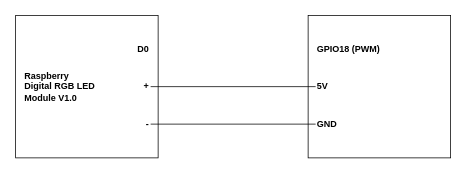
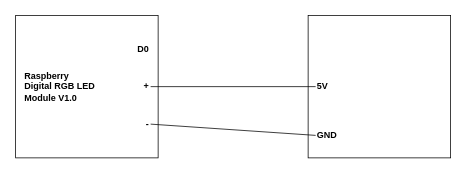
  <mxCell id="0" />
  <mxCell id="1" parent="0" />
  <mxCell id="2" value="" style="whiteSpace=wrap;html=1;aspect=fixed;" vertex="1" parent="1"><mxGeometry x="20" y="20" width="190" height="190" as="geometry" /></mxCell>
  <mxCell id="3" value="Raspberry&lt;br&gt;Digital RGB LED Module V1.0" style="text;html=1;strokeColor=none;fillColor=none;align=left;verticalAlign=middle;whiteSpace=wrap;rounded=0;fontStyle=1" vertex="1" parent="1"><mxGeometry x="30" y="95" width="110" height="40" as="geometry" /></mxCell>
  <mxCell id="4" value="-" style="text;html=1;strokeColor=none;fillColor=none;align=right;verticalAlign=middle;whiteSpace=wrap;rounded=0;fontStyle=1" vertex="1" parent="1"><mxGeometry x="140" y="150" width="60" height="30" as="geometry" /></mxCell>
  <mxCell id="5" value="+" style="text;html=1;strokeColor=none;fillColor=none;align=right;verticalAlign=middle;whiteSpace=wrap;rounded=0;fontStyle=1" vertex="1" parent="1"><mxGeometry x="140" y="100" width="60" height="30" as="geometry" /></mxCell>
  <mxCell id="6" value="D0" style="text;html=1;strokeColor=none;fillColor=none;align=right;verticalAlign=middle;whiteSpace=wrap;rounded=0;fontStyle=1" vertex="1" parent="1"><mxGeometry x="140" y="50" width="60" height="30" as="geometry" /></mxCell>
  <mxCell id="7" value="" style="whiteSpace=wrap;html=1;aspect=fixed;" vertex="1" parent="1"><mxGeometry x="410" y="20" width="190" height="190" as="geometry" /></mxCell>
- <mxCell id="8" value="GPIO18 (PWM)" style="text;html=1;strokeColor=none;fillColor=none;align=left;verticalAlign=middle;whiteSpace=wrap;rounded=0;fontStyle=1" vertex="1" parent="1"><mxGeometry x="420" y="50" width="90" height="30" as="geometry" /></mxCell>
  <mxCell id="9" value="5V" style="text;html=1;strokeColor=none;fillColor=none;align=left;verticalAlign=middle;whiteSpace=wrap;rounded=0;fontStyle=1" vertex="1" parent="1"><mxGeometry x="420" y="100" width="60" height="30" as="geometry" /></mxCell>
- <mxCell id="10" value="GND" style="text;html=1;strokeColor=none;fillColor=none;align=left;verticalAlign=middle;whiteSpace=wrap;rounded=0;fontStyle=1" vertex="1" parent="1"><mxGeometry x="420" y="150" width="60" height="30" as="geometry" /></mxCell>
+ <mxCell id="10" value="GND" style="text;html=1;strokeColor=none;fillColor=none;align=left;verticalAlign=middle;whiteSpace=wrap;rounded=0;fontStyle=1" vertex="1" parent="1"><mxGeometry x="420" y="165" width="60" height="30" as="geometry" /></mxCell>
  <mxCell id="11" value="" style="endArrow=none;html=1;rounded=0;exitX=1;exitY=0.5;exitDx=0;exitDy=0;entryX=0;entryY=0.5;entryDx=0;entryDy=0;" edge="1" parent="1" source="5" target="9"><mxGeometry width="50" height="50" relative="1" as="geometry"><mxPoint x="210" y="75" as="sourcePoint" /><mxPoint x="370" y="150" as="targetPoint" /></mxGeometry></mxCell>
  <mxCell id="12" value="" style="endArrow=none;html=1;rounded=0;entryX=0;entryY=0.5;entryDx=0;entryDy=0;exitX=1;exitY=0.5;exitDx=0;exitDy=0;" edge="1" parent="1" source="4" target="10"><mxGeometry width="50" height="50" relative="1" as="geometry"><mxPoint x="210" y="165" as="sourcePoint" /><mxPoint x="430" y="125" as="targetPoint" /></mxGeometry></mxCell>
